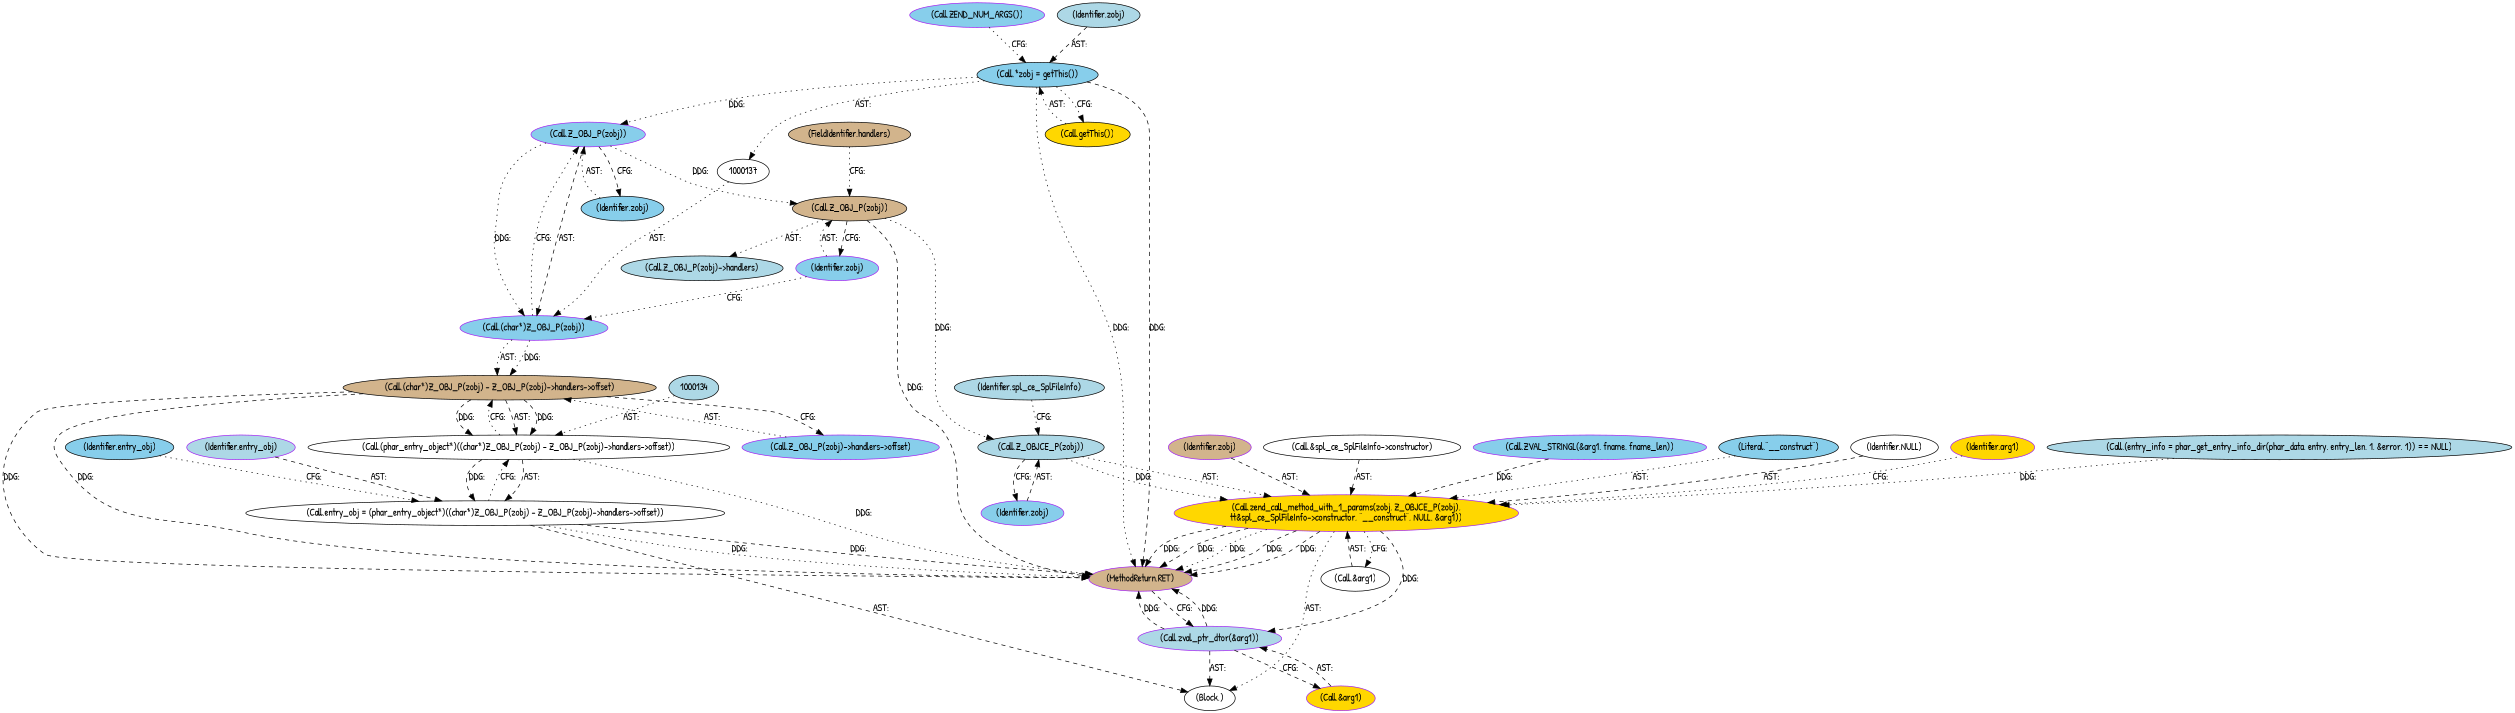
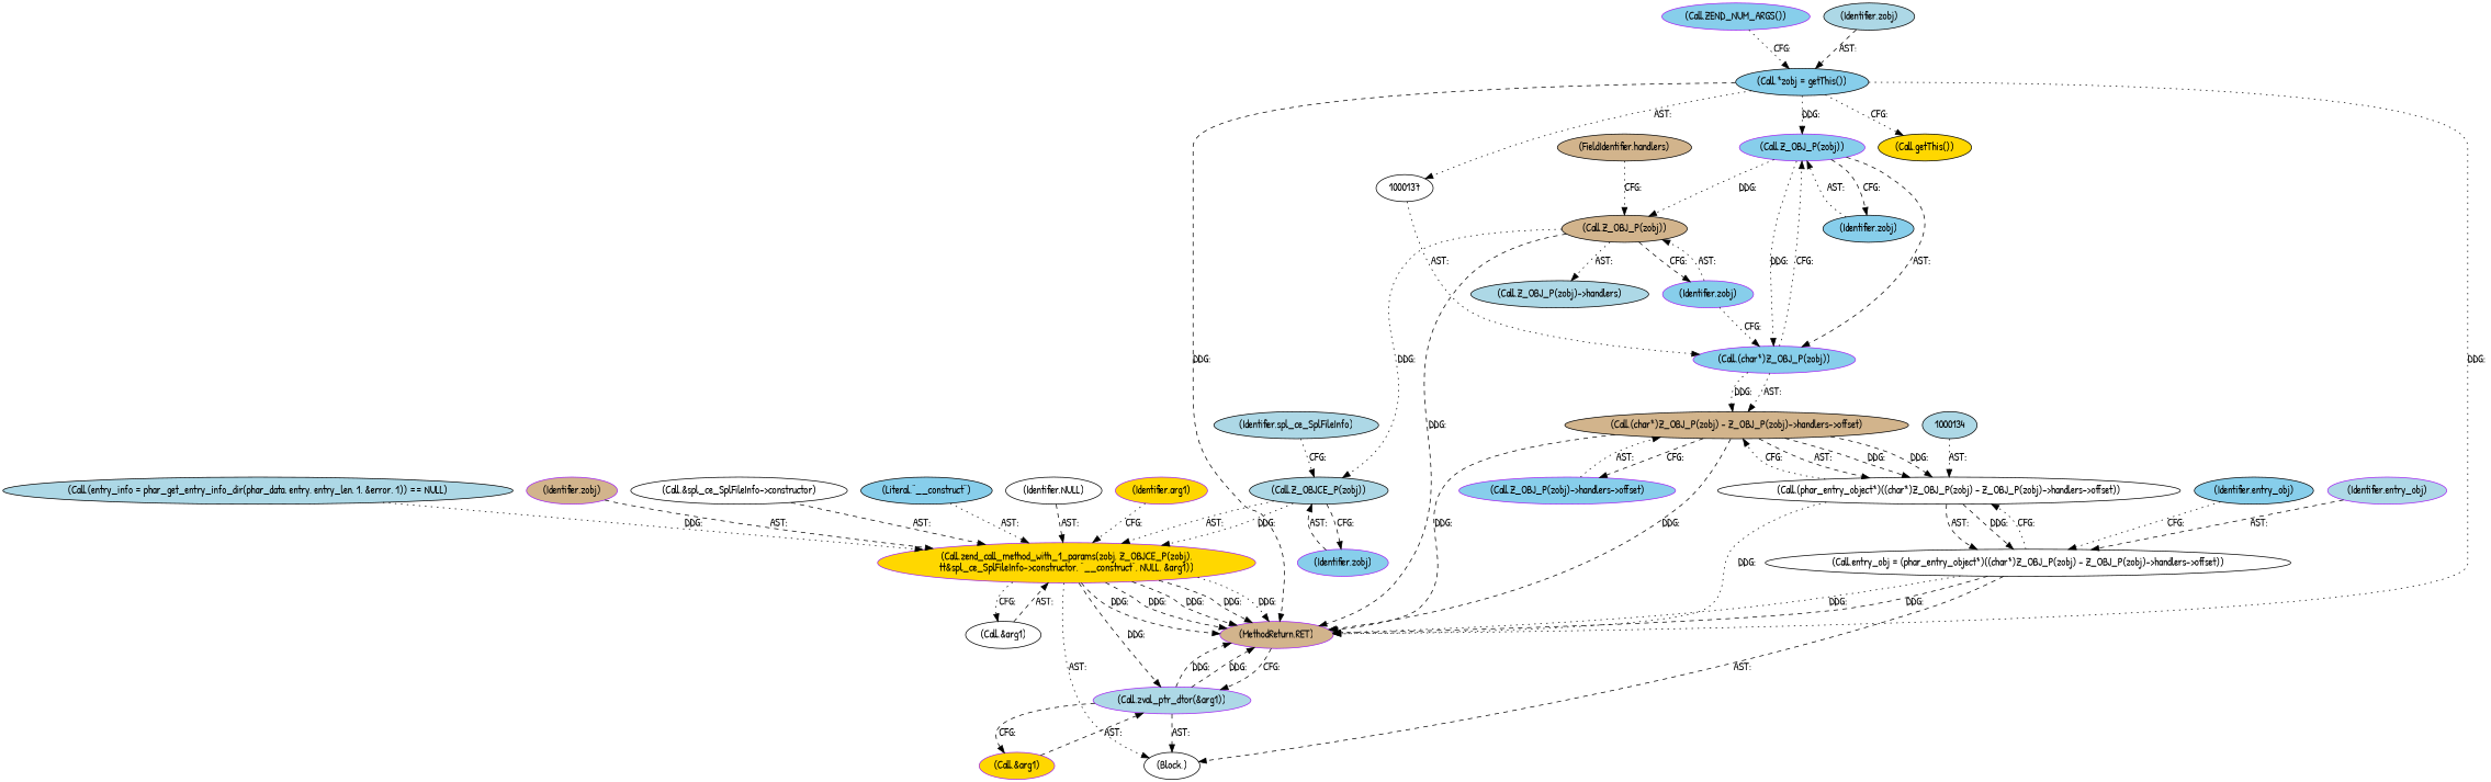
  digraph {
    fontname="Patrick Hand"
    node [color=black fillcolor=skyblue fontname="Patrick Hand" style=filled]
    edge [fontname="Patrick Hand" style=dashed]
    n1 [label="(Call,*zobj = getThis())"]
    n2 [color=purple label="(Call,Z_OBJ_P(zobj))"]
    n3 [color=purple fillcolor=tan label="(MethodReturn,RET)"]
    n4 [fillcolor=gold label="(Call,getThis())"]
    1000137 [fillcolor=white]
    n6 [color=purple label="(Call,(char*)Z_OBJ_P(zobj))"]
    n7 [fillcolor=tan label="(Call,Z_OBJ_P(zobj))"]
    n8 [label="(Identifier,zobj)"]
    n9 [fillcolor=white label="(Block,)"]
    n10 [color=purple fillcolor=lightblue label="(Call,zval_ptr_dtor(&arg1))"]
    n11 [fillcolor=tan label="(Call,(char*)Z_OBJ_P(zobj) - Z_OBJ_P(zobj)->handlers->offset)"]
    n12 [fillcolor=lightblue label="(Call,Z_OBJCE_P(zobj))"]
    n13 [color=purple label="(Identifier,zobj)"]
    n14 [fillcolor=lightblue label="(Call,Z_OBJ_P(zobj)->handlers)"]
    n15 [fillcolor=white label="(Call,(phar_entry_object*)((char*)Z_OBJ_P(zobj) - Z_OBJ_P(zobj)->handlers->offset))"]
    n16 [color=purple label="(Call,Z_OBJ_P(zobj)->handlers->offset)"]
    n17 [fillcolor=white label="(Call,entry_obj = (phar_entry_object*)((char*)Z_OBJ_P(zobj) - Z_OBJ_P(zobj)->handlers->offset))"]
    n18 [color=purple fillcolor=gold label="(Call,zend_call_method_with_1_params(zobj, Z_OBJCE_P(zobj),\n\t\t&spl_ce_SplFileInfo->constructor, \"__construct\", NULL, &arg1))"]
    n19 [color=purple label="(Identifier,zobj)"]
    n20 [fillcolor=white label="(Call,&arg1)"]
    n21 [color=purple fillcolor=gold label="(Call,&arg1)"]
-   n22 [color=purple label="(Call,ZVAL_STRINGL(&arg1, fname, fname_len))"]
    n23 [label="(Literal,\"__construct\")"]
    n24 [color=purple fillcolor=lightblue label="(Identifier,entry_obj)"]
    n25 [fillcolor=white label="(Identifier,NULL)"]
    n26 [color=purple fillcolor=gold label="(Identifier,arg1)"]
    n27 [color=purple label="(Call,ZEND_NUM_ARGS())"]
    n28 [fillcolor=tan label="(FieldIdentifier,handlers)"]
    n29 [fillcolor=lightblue label="(Identifier,spl_ce_SplFileInfo)"]
    n30 [fillcolor=lightblue label="(Identifier,zobj)"]
    n31 [fillcolor=lightblue label="(Call,(entry_info = phar_get_entry_info_dir(phar_data, entry, entry_len, 1, &error, 1)) == NULL)"]
    n32 [color=purple fillcolor=tan label="(Identifier,zobj)"]
    n33 [fillcolor=white label="(Call,&spl_ce_SplFileInfo->constructor)"]
    n34 [label="(Identifier,entry_obj)"]
    1000134 [fillcolor=lightblue]
    n1 -> n2 [label="DDG: " style=dotted]
    n1 -> n3 [label="DDG: " style=dotted]
    n1 -> n3 [label="DDG: "]
    n1 -> n4 [label="CFG: " style=dotted]
    n1 -> 1000137 [label="AST: " style=dotted]
    n2 -> n6 [label="AST: "]
    n2 -> n6 [label="DDG: " style=dotted]
    n2 -> n7 [label="DDG: " style=dotted]
    n2 -> n8 [label="CFG: "]
    n3 -> n10 [label="CFG: "]
-   n4 -> n1 [label="AST: " style=dotted]
    1000137 -> n6 [label="AST: " style=dotted]
    n6 -> n2 [label="CFG: " style=dotted]
    n6 -> n11 [label="AST: " style=dotted]
    n6 -> n11 [label="DDG: " style=dotted]
    n7 -> n3 [label="DDG: "]
    n7 -> n12 [label="DDG: " style=dotted]
    n7 -> n13 [label="CFG: "]
    n7 -> n14 [label="AST: " style=dotted]
    n8 -> n2 [label="AST: " style=dotted]
    n10 -> n3 [label="DDG: "]
    n10 -> n3 [label="DDG: "]
    n10 -> n9 [label="AST: "]
    n10 -> n21 [label="CFG: "]
    n11 -> n3 [label="DDG: "]
    n11 -> n3 [label="DDG: "]
    n11 -> n15 [label="AST: "]
    n11 -> n15 [label="DDG: "]
    n11 -> n15 [label="DDG: "]
    n11 -> n16 [label="CFG: "]
    n12 -> n18 [label="AST: " style=dotted]
    n12 -> n18 [label="DDG: " style=dotted]
    n12 -> n19 [label="CFG: "]
    n13 -> n6 [label="CFG: " style=dotted]
    n13 -> n7 [label="AST: " style=dotted]
    n15 -> n3 [label="DDG: " style=dotted]
    n15 -> n11 [label="CFG: " style=dotted]
    n15 -> n17 [label="AST: "]
    n15 -> n17 [label="DDG: "]
    n16 -> n11 [label="AST: " style=dotted]
    n17 -> n3 [label="DDG: " style=dotted]
    n17 -> n3 [label="DDG: "]
    n17 -> n9 [label="AST: "]
    n17 -> n15 [label="CFG: " style=dotted]
    n18 -> n3 [label="DDG: "]
    n18 -> n3 [label="DDG: "]
    n18 -> n3 [label="DDG: "]
    n18 -> n3 [label="DDG: "]
    n18 -> n3 [label="DDG: " style=dotted]
    n18 -> n9 [label="AST: " style=dotted]
    n18 -> n10 [label="DDG: "]
    n18 -> n20 [label="CFG: " style=dotted]
    n19 -> n12 [label="AST: "]
    n20 -> n18 [label="AST: "]
    n21 -> n10 [label="AST: "]
-   n22 -> n18 [label="DDG: "]
    n23 -> n18 [label="AST: " style=dotted]
    n24 -> n17 [label="AST: "]
    n25 -> n18 [label="AST: "]
    n26 -> n18 [label="CFG: " style=dotted]
    n27 -> n1 [label="CFG: " style=dotted]
    n28 -> n7 [label="CFG: " style=dotted]
    n29 -> n12 [label="CFG: " style=dotted]
    n30 -> n1 [label="AST: "]
    n31 -> n18 [label="DDG: " style=dotted]
    n32 -> n18 [label="AST: "]
    n33 -> n18 [label="AST: "]
    n34 -> n17 [label="CFG: " style=dotted]
    1000134 -> n15 [label="AST: " style=dotted]
  }
